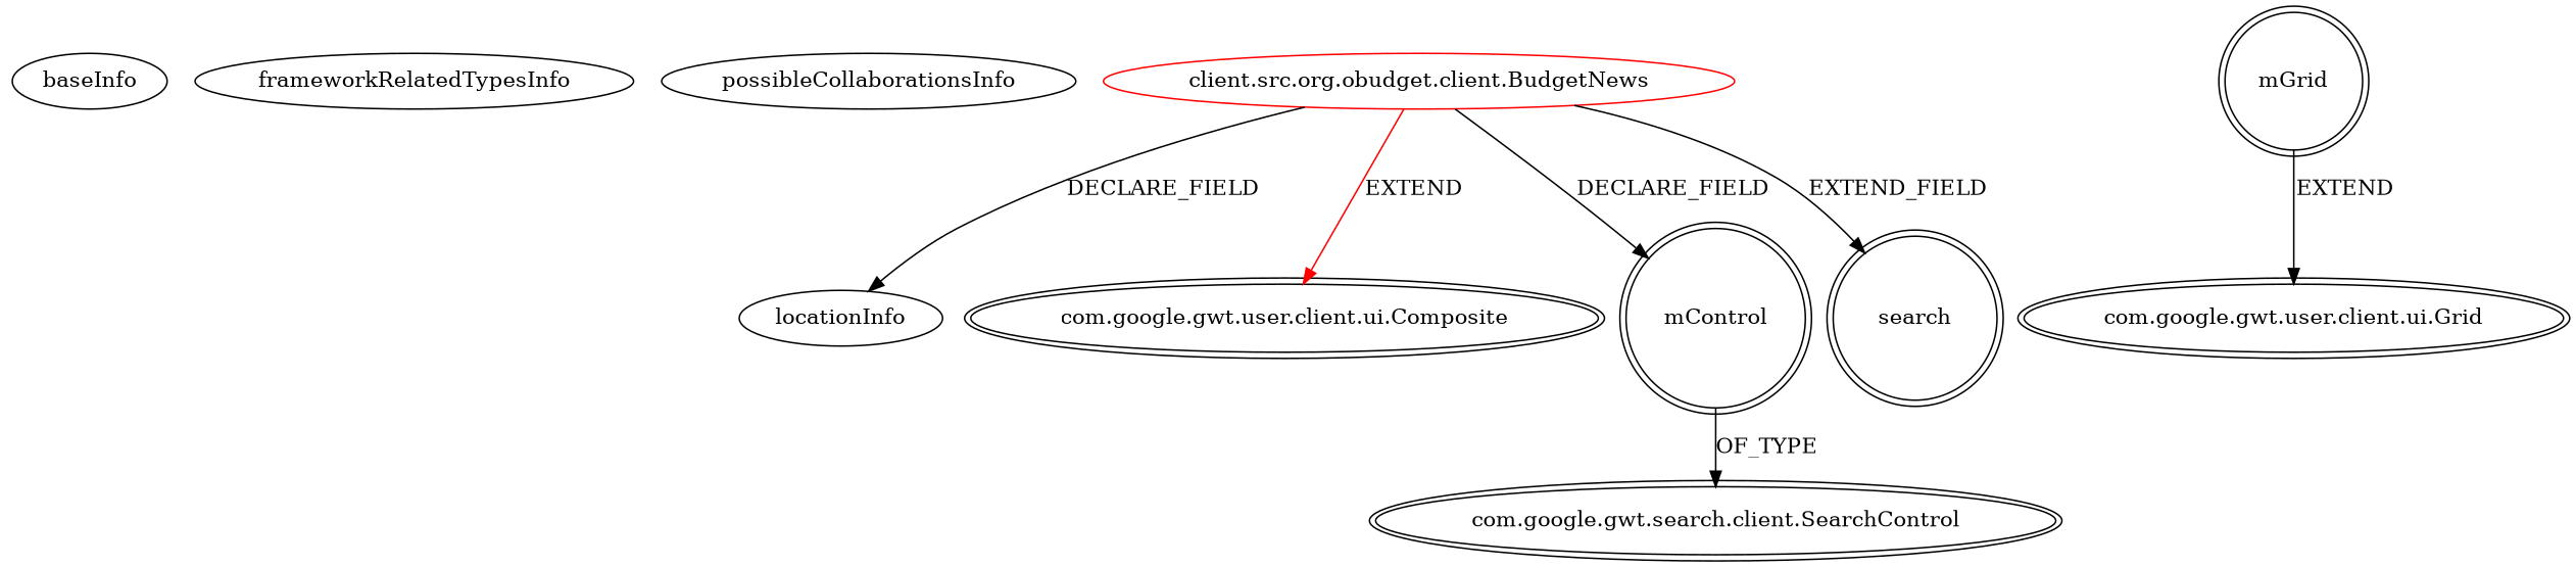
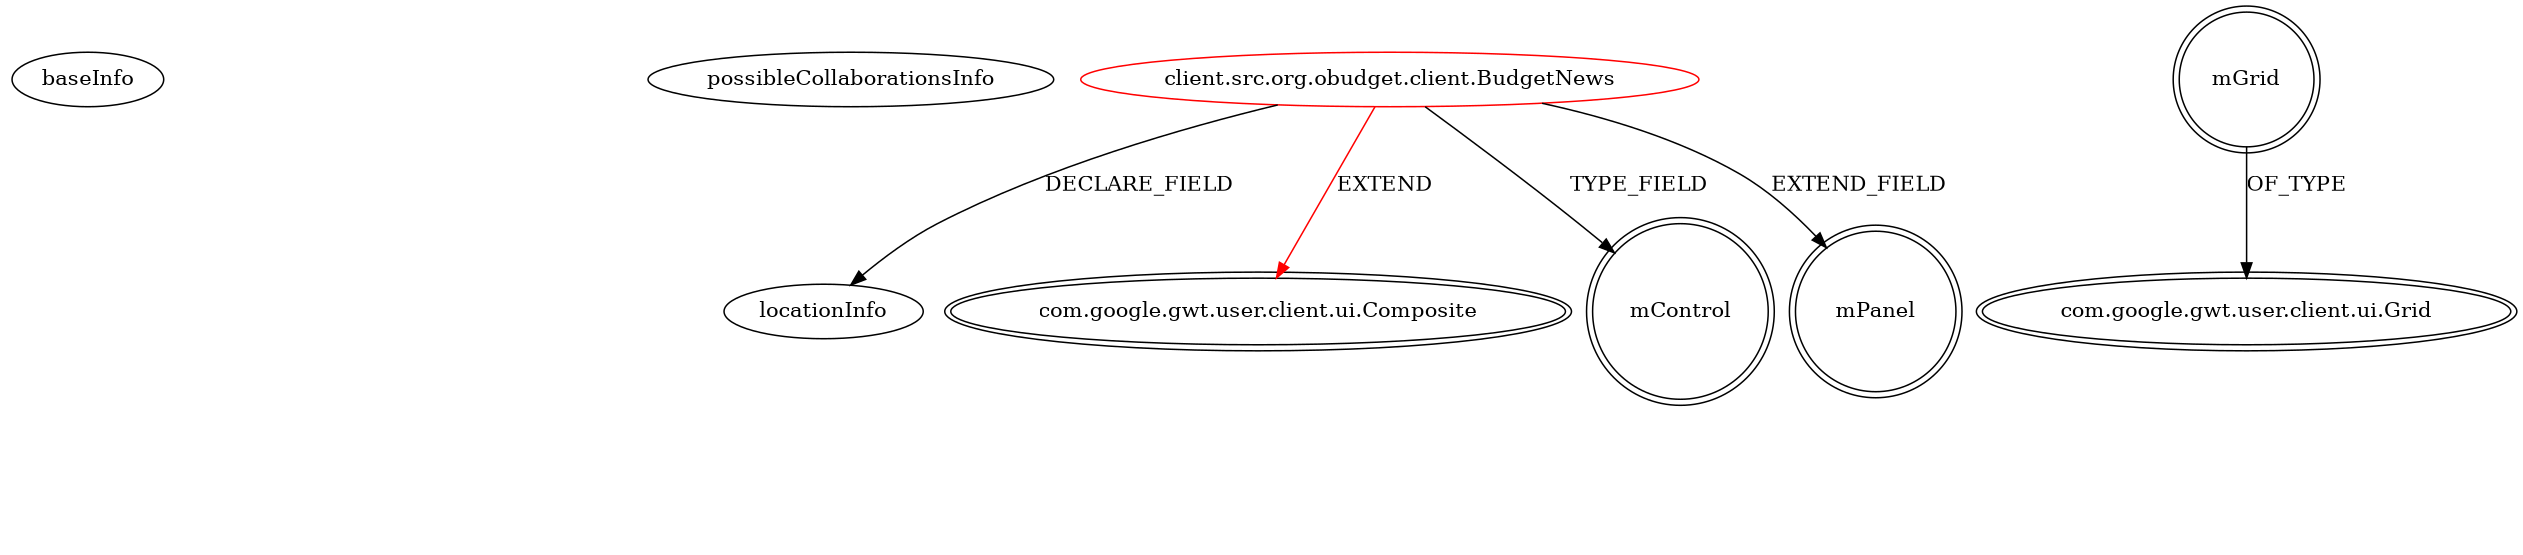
  digraph {
    node [isFrameworkType=true peripheries=2]
    baseInfo [category=extension_graph graphId=1158 isAnonymous=false possibleRelation=false isFrameworkType="" peripheries=""]
-   frameworkRelatedTypesInfo [0="com.google.gwt.user.client.ui.Composite" isFrameworkType="" peripheries=""]
    possibleCollaborationsInfo [isFrameworkType="" peripheries=""]
    locationInfo [contextSignature=BudgetNews filePath="/daonb-obudget/obudget-master/src/client/src/org/obudget/client/BudgetNews.java" graphId=1158 projectName="daonb-obudget" isFrameworkType="" peripheries=""]
    n5 [color=red isFrameworkType=false label="client.src.org.obudget.client.BudgetNews" vertexType=ROOT_CLIENT_CLASS_DECLARATION peripheries=""]
    n6 [label="com.google.gwt.user.client.ui.Composite" vertexType=FRAMEWORK_CLASS_TYPE]
    n7 [label=mControl shape=circle vertexType=FIELD_DECLARATION]
-   n8 [label=search shape=circle vertexType=FIELD_DECLARATION]
-   n9 [label="com.google.gwt.search.client.SearchControl" vertexType=FRAMEWORK_CLASS_TYPE]
+   n8 [label=mPanel shape=circle vertexType=FIELD_DECLARATION]
    n10 [label=mGrid shape=circle vertexType=FIELD_DECLARATION]
    n11 [label="com.google.gwt.user.client.ui.Grid" vertexType=FRAMEWORK_CLASS_TYPE]
    n5 -> locationInfo [label=DECLARE_FIELD]
    n5 -> n6 [color=red label=EXTEND]
-   n5 -> n7 [label=DECLARE_FIELD]
+   n5 -> n7 [label=TYPE_FIELD]
    n5 -> n8 [label=EXTEND_FIELD]
-   n7 -> n9 [label=OF_TYPE]
-   n10 -> n11 [label=EXTEND]
+   n10 -> n11 [label=OF_TYPE]
  }
